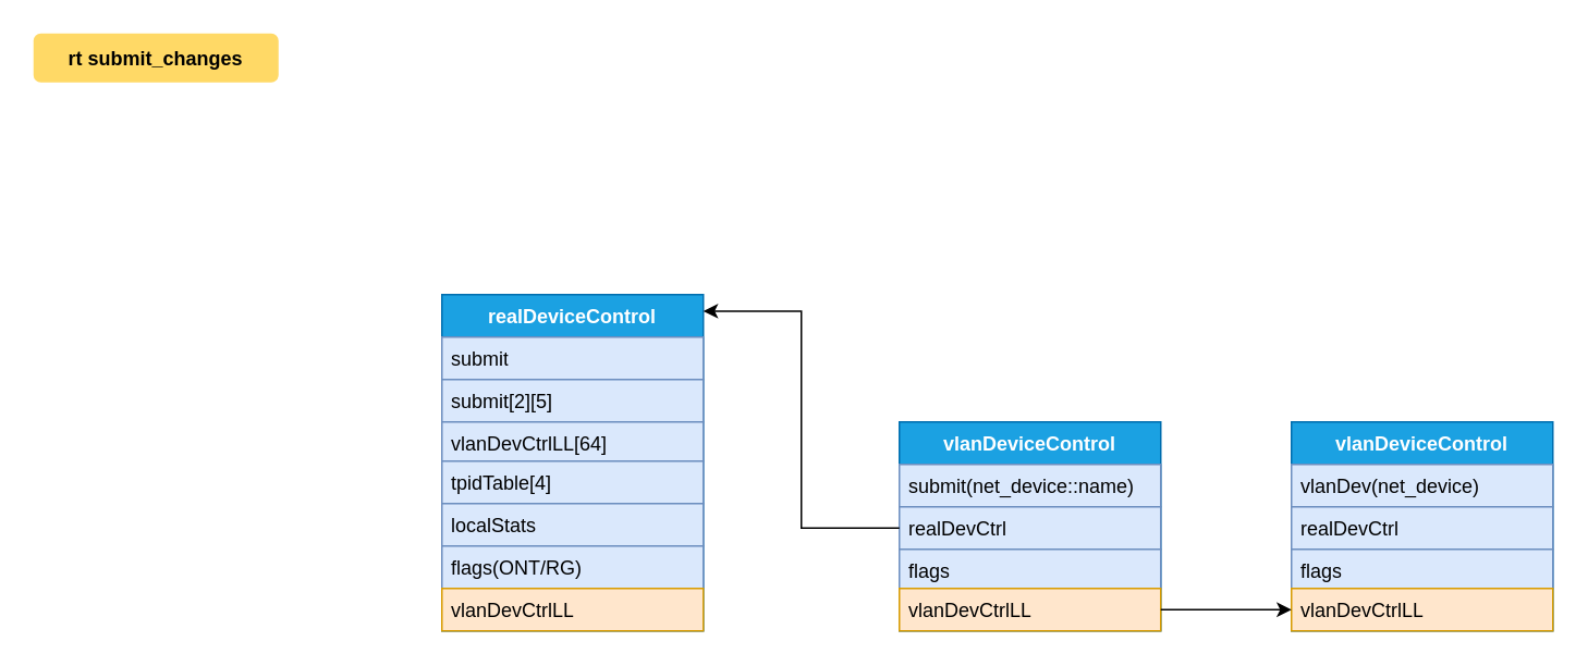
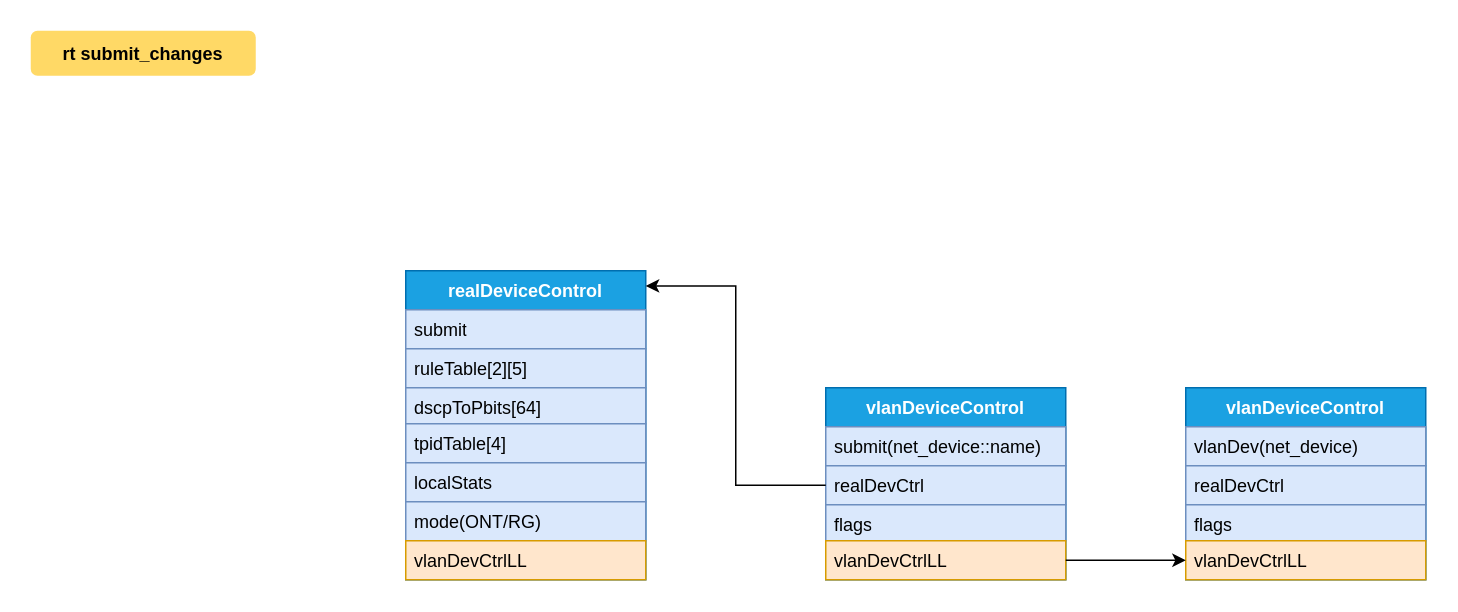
  <mxCell id="0" />
  <mxCell id="1" parent="0" />
  <mxCell id="2" value="rt submit_changes" style="rounded=1;fontStyle=1;fillColor=#FFD966;strokeColor=none" parent="1" vertex="1"><mxGeometry x="20" y="20" width="150" height="30" as="geometry" /></mxCell>
  <mxCell id="3" value="realDeviceControl" style="swimlane;fontStyle=1;align=center;verticalAlign=top;childLayout=stackLayout;horizontal=1;startSize=26;horizontalStack=0;resizeParent=1;resizeParentMax=0;resizeLast=0;collapsible=1;marginBottom=0;whiteSpace=wrap;html=1;fillColor=#1ba1e2;strokeColor=#006EAF;fontColor=#ffffff;" vertex="1" parent="1"><mxGeometry x="270" y="180" width="160" height="206" as="geometry" /></mxCell>
  <mxCell id="4" value="submit" style="text;strokeColor=#6c8ebf;fillColor=#dae8fc;align=left;verticalAlign=top;spacingLeft=4;spacingRight=4;overflow=hidden;rotatable=0;points=[[0,0.5],[1,0.5]];portConstraint=eastwest;whiteSpace=wrap;html=1;" vertex="1" parent="3"><mxGeometry y="26" width="160" height="26" as="geometry" /></mxCell>
- <mxCell id="5" value="submit[2][5]" style="text;align=left;verticalAlign=top;spacingLeft=4;spacingRight=4;overflow=hidden;rotatable=0;points=[[0,0.5],[1,0.5]];portConstraint=eastwest;whiteSpace=wrap;html=1;fillColor=#dae8fc;strokeColor=#6c8ebf;" vertex="1" parent="3"><mxGeometry y="52" width="160" height="26" as="geometry" /></mxCell>
- <mxCell id="6" value="vlanDevCtrlLL[64]" style="text;strokeColor=#6c8ebf;fillColor=#dae8fc;align=left;verticalAlign=top;spacingLeft=4;spacingRight=4;overflow=hidden;rotatable=0;points=[[0,0.5],[1,0.5]];portConstraint=eastwest;whiteSpace=wrap;html=1;" vertex="1" parent="3"><mxGeometry y="78" width="160" height="24" as="geometry" /></mxCell>
+ <mxCell id="5" value="ruleTable[2][5]" style="text;align=left;verticalAlign=top;spacingLeft=4;spacingRight=4;overflow=hidden;rotatable=0;points=[[0,0.5],[1,0.5]];portConstraint=eastwest;whiteSpace=wrap;html=1;fillColor=#dae8fc;strokeColor=#6c8ebf;" vertex="1" parent="3"><mxGeometry y="52" width="160" height="26" as="geometry" /></mxCell>
+ <mxCell id="6" value="dscpToPbits[64]" style="text;strokeColor=#6c8ebf;fillColor=#dae8fc;align=left;verticalAlign=top;spacingLeft=4;spacingRight=4;overflow=hidden;rotatable=0;points=[[0,0.5],[1,0.5]];portConstraint=eastwest;whiteSpace=wrap;html=1;" vertex="1" parent="3"><mxGeometry y="78" width="160" height="24" as="geometry" /></mxCell>
  <mxCell id="7" value="tpidTable[4]" style="text;strokeColor=#6c8ebf;fillColor=#dae8fc;align=left;verticalAlign=top;spacingLeft=4;spacingRight=4;overflow=hidden;rotatable=0;points=[[0,0.5],[1,0.5]];portConstraint=eastwest;whiteSpace=wrap;html=1;" vertex="1" parent="3"><mxGeometry y="102" width="160" height="26" as="geometry" /></mxCell>
  <mxCell id="8" value="localStats" style="text;strokeColor=#6c8ebf;fillColor=#dae8fc;align=left;verticalAlign=top;spacingLeft=4;spacingRight=4;overflow=hidden;rotatable=0;points=[[0,0.5],[1,0.5]];portConstraint=eastwest;whiteSpace=wrap;html=1;" vertex="1" parent="3"><mxGeometry y="128" width="160" height="26" as="geometry" /></mxCell>
- <mxCell id="9" value="flags(ONT/RG)" style="text;strokeColor=#6c8ebf;fillColor=#dae8fc;align=left;verticalAlign=top;spacingLeft=4;spacingRight=4;overflow=hidden;rotatable=0;points=[[0,0.5],[1,0.5]];portConstraint=eastwest;whiteSpace=wrap;html=1;" vertex="1" parent="3"><mxGeometry y="154" width="160" height="26" as="geometry" /></mxCell>
+ <mxCell id="9" value="mode(ONT/RG)" style="text;strokeColor=#6c8ebf;fillColor=#dae8fc;align=left;verticalAlign=top;spacingLeft=4;spacingRight=4;overflow=hidden;rotatable=0;points=[[0,0.5],[1,0.5]];portConstraint=eastwest;whiteSpace=wrap;html=1;" vertex="1" parent="3"><mxGeometry y="154" width="160" height="26" as="geometry" /></mxCell>
  <mxCell id="10" value="vlanDevCtrlLL" style="text;strokeColor=#d79b00;fillColor=#ffe6cc;align=left;verticalAlign=top;spacingLeft=4;spacingRight=4;overflow=hidden;rotatable=0;points=[[0,0.5],[1,0.5]];portConstraint=eastwest;whiteSpace=wrap;html=1;" vertex="1" parent="3"><mxGeometry y="180" width="160" height="26" as="geometry" /></mxCell>
  <mxCell id="11" value="vlanDeviceControl" style="swimlane;fontStyle=1;align=center;verticalAlign=top;childLayout=stackLayout;horizontal=1;startSize=26;horizontalStack=0;resizeParent=1;resizeParentMax=0;resizeLast=0;collapsible=1;marginBottom=0;whiteSpace=wrap;html=1;fillColor=#1ba1e2;strokeColor=#006EAF;fontColor=#ffffff;" vertex="1" parent="1"><mxGeometry x="550" y="258" width="160" height="128" as="geometry" /></mxCell>
  <mxCell id="12" value="submit(net_device::name)" style="text;strokeColor=#6c8ebf;fillColor=#dae8fc;align=left;verticalAlign=top;spacingLeft=4;spacingRight=4;overflow=hidden;rotatable=0;points=[[0,0.5],[1,0.5]];portConstraint=eastwest;whiteSpace=wrap;html=1;" vertex="1" parent="11"><mxGeometry y="26" width="160" height="26" as="geometry" /></mxCell>
  <mxCell id="13" value="realDevCtrl" style="text;align=left;verticalAlign=top;spacingLeft=4;spacingRight=4;overflow=hidden;rotatable=0;points=[[0,0.5],[1,0.5]];portConstraint=eastwest;whiteSpace=wrap;html=1;fillColor=#dae8fc;strokeColor=#6c8ebf;" vertex="1" parent="11"><mxGeometry y="52" width="160" height="26" as="geometry" /></mxCell>
  <mxCell id="14" value="flags" style="text;strokeColor=#6c8ebf;fillColor=#dae8fc;align=left;verticalAlign=top;spacingLeft=4;spacingRight=4;overflow=hidden;rotatable=0;points=[[0,0.5],[1,0.5]];portConstraint=eastwest;whiteSpace=wrap;html=1;" vertex="1" parent="11"><mxGeometry y="78" width="160" height="24" as="geometry" /></mxCell>
  <mxCell id="15" value="vlanDevCtrlLL" style="text;strokeColor=#d79b00;fillColor=#ffe6cc;align=left;verticalAlign=top;spacingLeft=4;spacingRight=4;overflow=hidden;rotatable=0;points=[[0,0.5],[1,0.5]];portConstraint=eastwest;whiteSpace=wrap;html=1;" vertex="1" parent="11"><mxGeometry y="102" width="160" height="26" as="geometry" /></mxCell>
  <mxCell id="16" value="vlanDeviceControl" style="swimlane;fontStyle=1;align=center;verticalAlign=top;childLayout=stackLayout;horizontal=1;startSize=26;horizontalStack=0;resizeParent=1;resizeParentMax=0;resizeLast=0;collapsible=1;marginBottom=0;whiteSpace=wrap;html=1;fillColor=#1ba1e2;strokeColor=#006EAF;fontColor=#ffffff;" vertex="1" parent="1"><mxGeometry x="790" y="258" width="160" height="128" as="geometry" /></mxCell>
  <mxCell id="17" value="vlanDev(net_device)" style="text;strokeColor=#6c8ebf;fillColor=#dae8fc;align=left;verticalAlign=top;spacingLeft=4;spacingRight=4;overflow=hidden;rotatable=0;points=[[0,0.5],[1,0.5]];portConstraint=eastwest;whiteSpace=wrap;html=1;" vertex="1" parent="16"><mxGeometry y="26" width="160" height="26" as="geometry" /></mxCell>
  <mxCell id="18" value="realDevCtrl" style="text;align=left;verticalAlign=top;spacingLeft=4;spacingRight=4;overflow=hidden;rotatable=0;points=[[0,0.5],[1,0.5]];portConstraint=eastwest;whiteSpace=wrap;html=1;fillColor=#dae8fc;strokeColor=#6c8ebf;" vertex="1" parent="16"><mxGeometry y="52" width="160" height="26" as="geometry" /></mxCell>
  <mxCell id="19" value="flags" style="text;strokeColor=#6c8ebf;fillColor=#dae8fc;align=left;verticalAlign=top;spacingLeft=4;spacingRight=4;overflow=hidden;rotatable=0;points=[[0,0.5],[1,0.5]];portConstraint=eastwest;whiteSpace=wrap;html=1;" vertex="1" parent="16"><mxGeometry y="78" width="160" height="24" as="geometry" /></mxCell>
  <mxCell id="20" value="vlanDevCtrlLL" style="text;strokeColor=#d79b00;fillColor=#ffe6cc;align=left;verticalAlign=top;spacingLeft=4;spacingRight=4;overflow=hidden;rotatable=0;points=[[0,0.5],[1,0.5]];portConstraint=eastwest;whiteSpace=wrap;html=1;" vertex="1" parent="16"><mxGeometry y="102" width="160" height="26" as="geometry" /></mxCell>
  <mxCell id="21" value="" style="edgeStyle=orthogonalEdgeStyle;rounded=0;orthogonalLoop=1;jettySize=auto;html=1;" edge="1" parent="1" source="15" target="20"><mxGeometry relative="1" as="geometry" /></mxCell>
  <mxCell id="22" style="edgeStyle=orthogonalEdgeStyle;rounded=0;orthogonalLoop=1;jettySize=auto;html=1;entryX=1;entryY=0.049;entryDx=0;entryDy=0;entryPerimeter=0;" edge="1" parent="1" source="13" target="3"><mxGeometry relative="1" as="geometry" /></mxCell>
